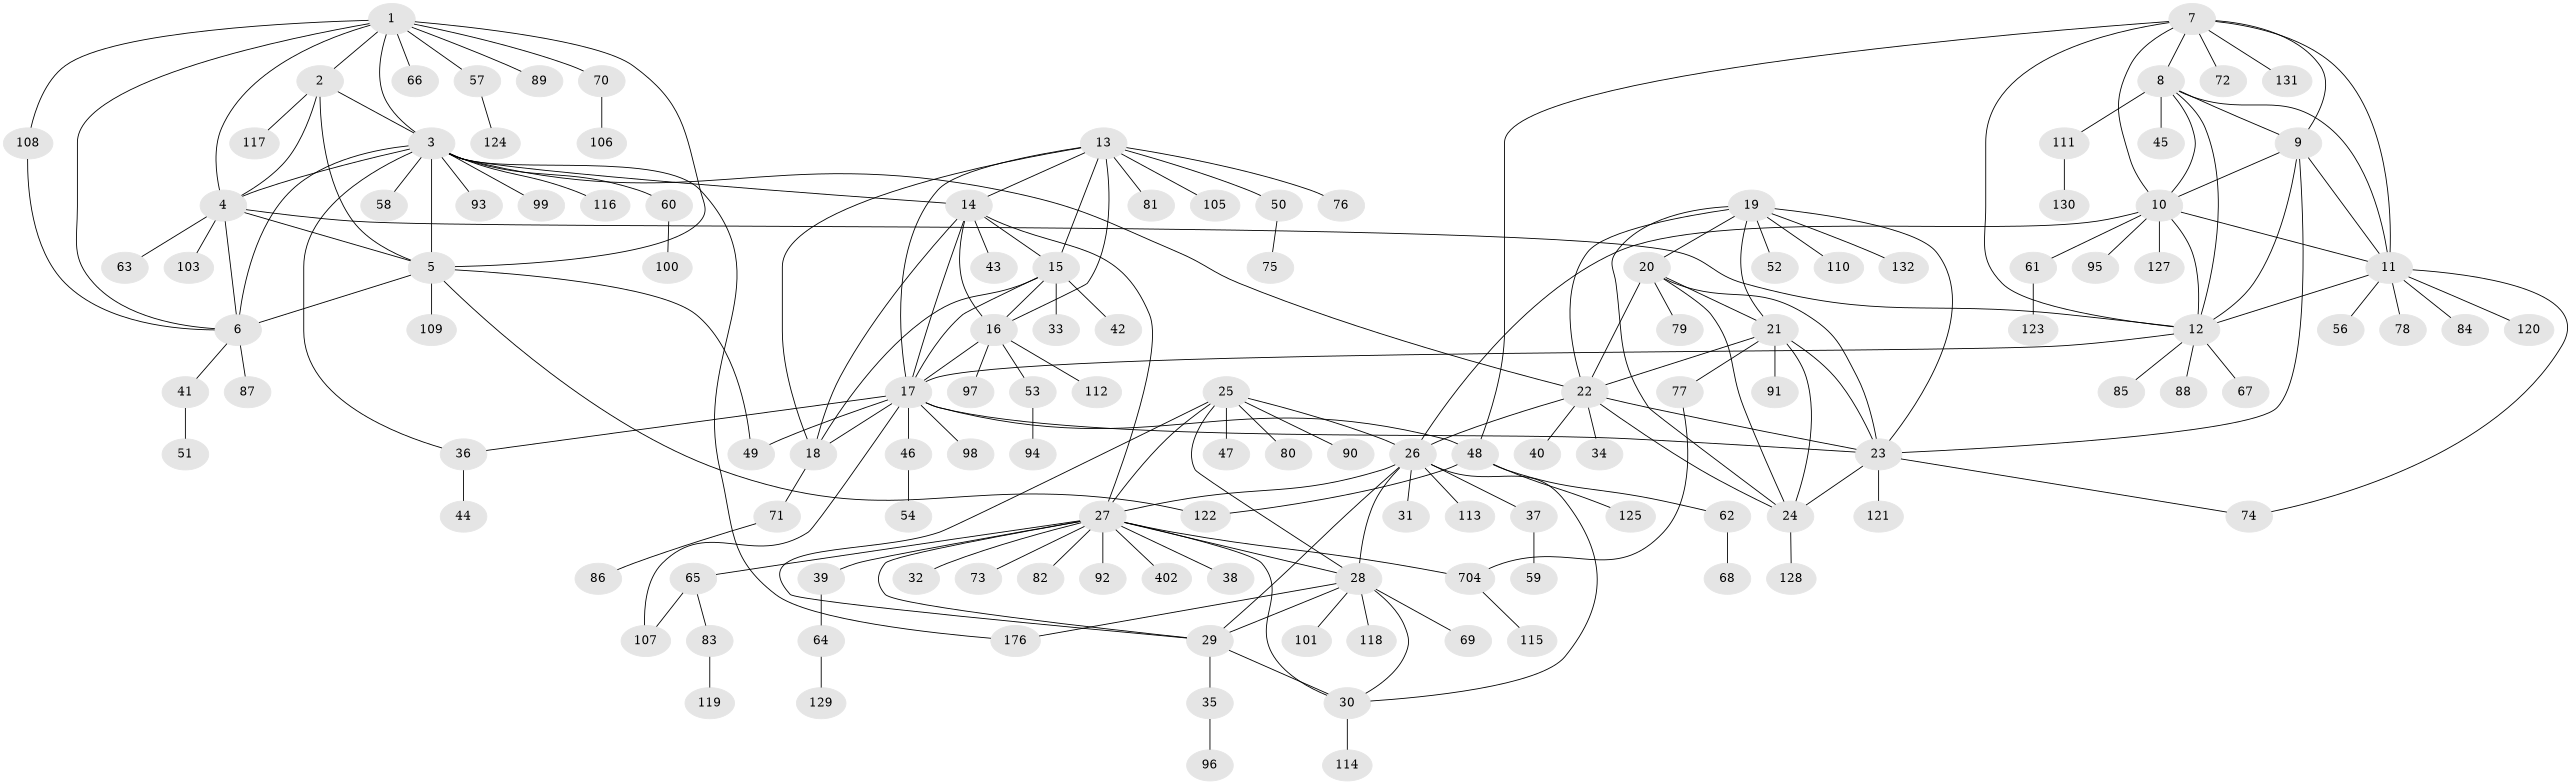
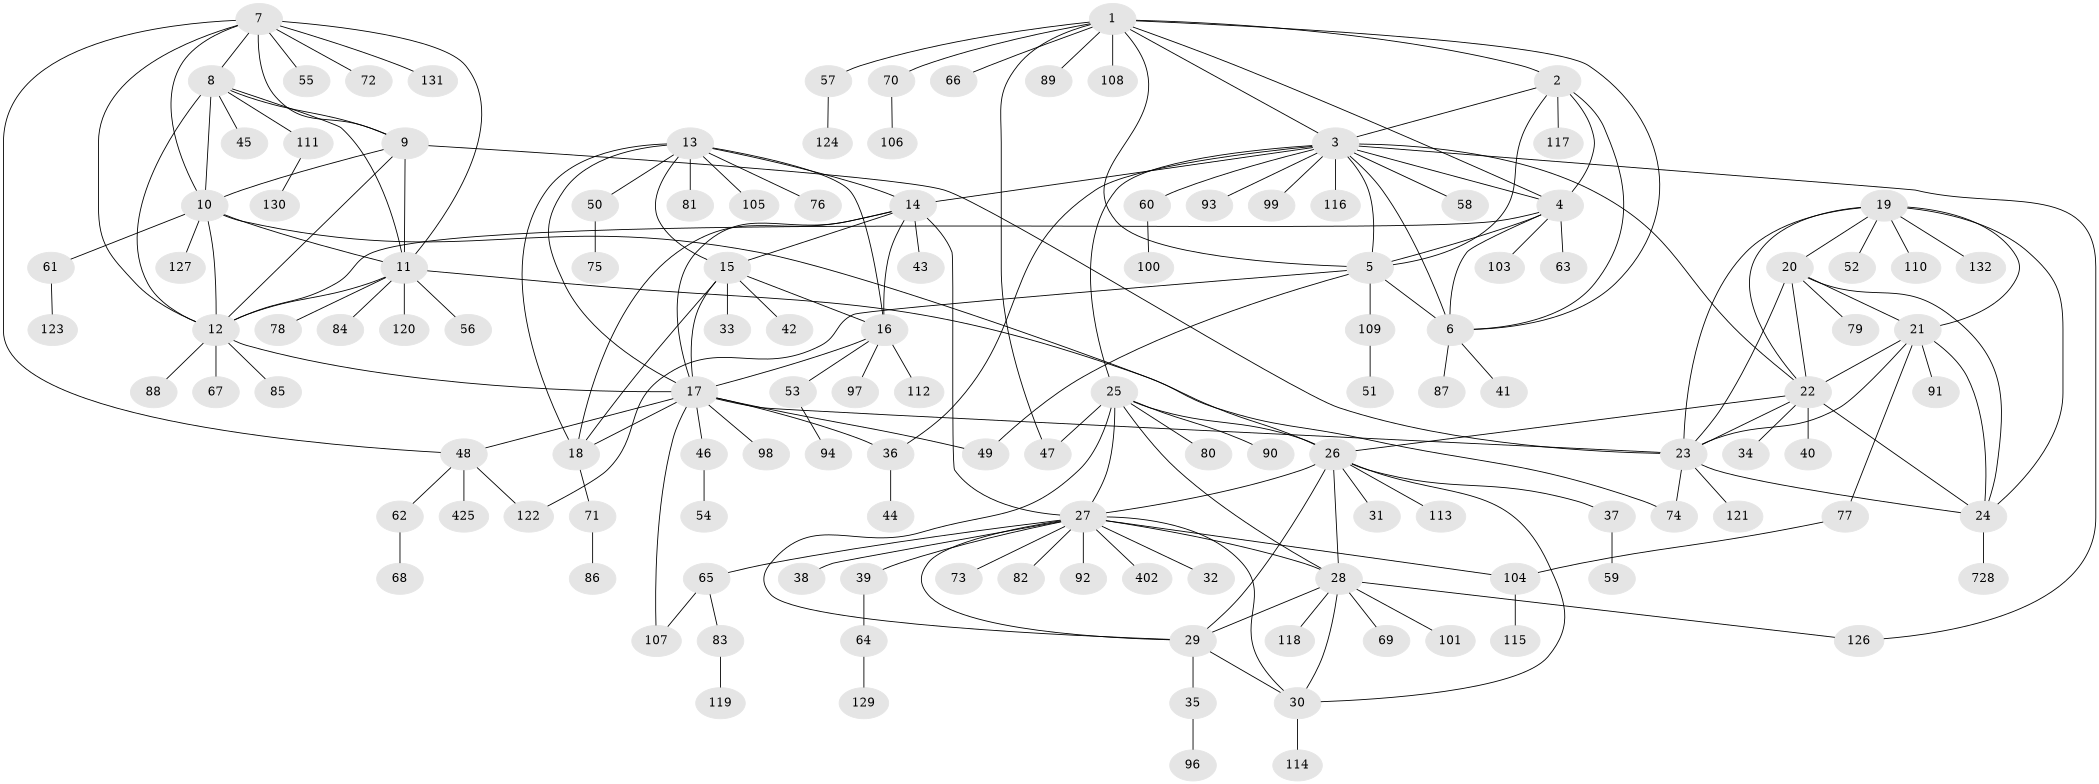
  graph {
    node [color=gray90 style=filled]
    1
    2
    3
    4
    5
    6
    47
    57
    66
    70
    89
    108
    117
    14
    22
    25
    36
    58
    60
    93
    99
    116
-   126 [label=176]
+   126
    12
    63
    103
    49
    109
    122
    41
    87
    124
    106
    17
    15
    16
    18
    27
    43
    23
    26
    24
    34
    40
    28
    29
    80
    90
    44
    100
    67
    85
    88
    51
    7
    8
    9
    10
    11
    48
+   55
    72
    131
    45
    111
    61
-   95
    127
    56
    74
    78
    84
    120
    62
-   125
+   125 [label=425]
    130
    121
    30
    31
    37
    113
    123
    46
    98
    107
    13
    50
    76
    81
    105
    33
    42
    53
    97
    112
    71
    75
    32
    38
    39
    65
    73
    82
    92
    n105 [label=402]
-   104 [label=704]
+   104
    94
    54
    86
    19
    20
    21
    52
    110
    132
    79
    77
    91
-   128
+   128 [label=728]
    69
    101
    118
    35
    114
    59
    64
    83
    115
    96
    129
    68
    119
    1 -- 2
    1 -- 3
    1 -- 4
    1 -- 5
    1 -- 6
+   1 -- 47
    1 -- 57
    1 -- 66
    1 -- 70
    1 -- 89
    1 -- 108
    2 -- 3
    2 -- 4
    2 -- 5
-   108 -- 6
+   2 -- 6
    2 -- 117
    3 -- 4
    3 -- 5
    3 -- 6
    3 -- 14
    3 -- 22
+   3 -- 25
    3 -- 36
    3 -- 58
    3 -- 60
    3 -- 93
    3 -- 99
    3 -- 116
    3 -- 126
    4 -- 5
    4 -- 6
    4 -- 12
    4 -- 63
    4 -- 103
    5 -- 6
    5 -- 49
    5 -- 109
    5 -- 122
    6 -- 41
    6 -- 87
    57 -- 124
    70 -- 106
    14 -- 17
    14 -- 15
    14 -- 16
    14 -- 18
    14 -- 27
    14 -- 43
    22 -- 23
    22 -- 26
    22 -- 24
    22 -- 34
    22 -- 40
    25 -- 47
    25 -- 27
    25 -- 26
    25 -- 28
    25 -- 29
    25 -- 80
    25 -- 90
    36 -- 44
    60 -- 100
    12 -- 17
    12 -- 67
    12 -- 85
    12 -- 88
-   41 -- 51
+   109 -- 51
    17 -- 36
    17 -- 49
    17 -- 18
    17 -- 23
    17 -- 48
    17 -- 46
    17 -- 98
    17 -- 107
    15 -- 17
    15 -- 16
    15 -- 18
    15 -- 33
    15 -- 42
    16 -- 17
    16 -- 53
    16 -- 97
    16 -- 112
    18 -- 71
    27 -- 28
    27 -- 29
    27 -- 30
    27 -- 32
    27 -- 38
    27 -- 39
    27 -- 65
    27 -- 73
    27 -- 82
    27 -- 92
    27 -- n105
    27 -- 104
    23 -- 24
    23 -- 74
    23 -- 121
    26 -- 27
    26 -- 28
    26 -- 29
    26 -- 30
    26 -- 31
    26 -- 37
    26 -- 113
    24 -- 128
    28 -- 126
    28 -- 29
    28 -- 30
    28 -- 69
    28 -- 101
    28 -- 118
    29 -- 30
    29 -- 35
    7 -- 12
    7 -- 8
    7 -- 9
    7 -- 10
    7 -- 11
    7 -- 48
+   7 -- 55
    7 -- 72
    7 -- 131
    8 -- 12
    8 -- 9
    8 -- 10
    8 -- 11
    8 -- 45
    8 -- 111
    9 -- 12
    9 -- 23
    9 -- 10
    9 -- 11
    10 -- 12
    10 -- 26
    10 -- 11
    10 -- 61
-   10 -- 95
    10 -- 127
    11 -- 12
    11 -- 56
    11 -- 74
    11 -- 78
    11 -- 84
    11 -- 120
    48 -- 122
    48 -- 62
    48 -- 125
    111 -- 130
    61 -- 123
    62 -- 68
    30 -- 114
    37 -- 59
    46 -- 54
    13 -- 14
    13 -- 17
    13 -- 15
    13 -- 16
    13 -- 18
    13 -- 50
    13 -- 76
    13 -- 81
    13 -- 105
    50 -- 75
    53 -- 94
    71 -- 86
    39 -- 64
    65 -- 107
    65 -- 83
    104 -- 115
    19 -- 22
    19 -- 23
    19 -- 24
    19 -- 20
    19 -- 21
    19 -- 52
    19 -- 110
    19 -- 132
    20 -- 22
    20 -- 23
    20 -- 24
    20 -- 21
    20 -- 79
    21 -- 22
    21 -- 23
    21 -- 24
    21 -- 77
    21 -- 91
    77 -- 104
    35 -- 96
    64 -- 129
    83 -- 119
  }
